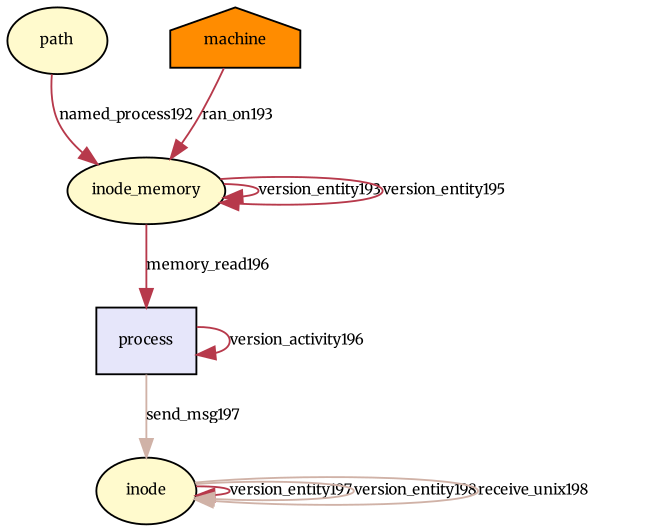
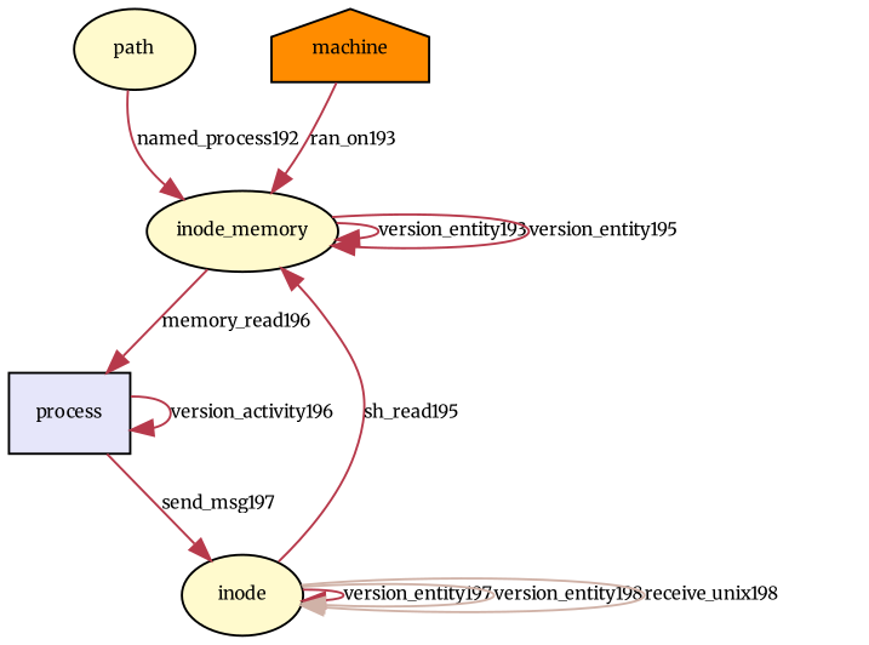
  digraph {
    fontname=Merriweather
    node [fillcolor="#fffacd" fontname=Merriweather fontsize=8 shape=ellipse style=filled]
    edge [color="#b7394b" fontname=Merriweather fontsize=8]
    n1 [label=path]
    n2 [label=inode_memory]
    n3 [fillcolor="#e6e6fa" label=process shape=rectangle]
    n4 [label=inode]
    n5 [fillcolor="#ff8c00" label=machine shape=house]
    n1 -> n2 [label=named_process192]
    n2 -> n2 [label=version_entity193]
    n2 -> n2 [label=version_entity195]
    n2 -> n3 [label=memory_read196]
    n3 -> n3 [label=version_activity196]
-   n3 -> n4 [color="#d0b2a7" label=send_msg197]
+   n3 -> n4 [label=send_msg197]
+   n4 -> n2 [label=sh_read195]
    n4 -> n4 [label=version_entity197]
    n4 -> n4 [color="#d0b2a7" label=version_entity198]
    n4 -> n4 [color="#d0b2a7" label=receive_unix198]
    n5 -> n2 [label=ran_on193]
  }
